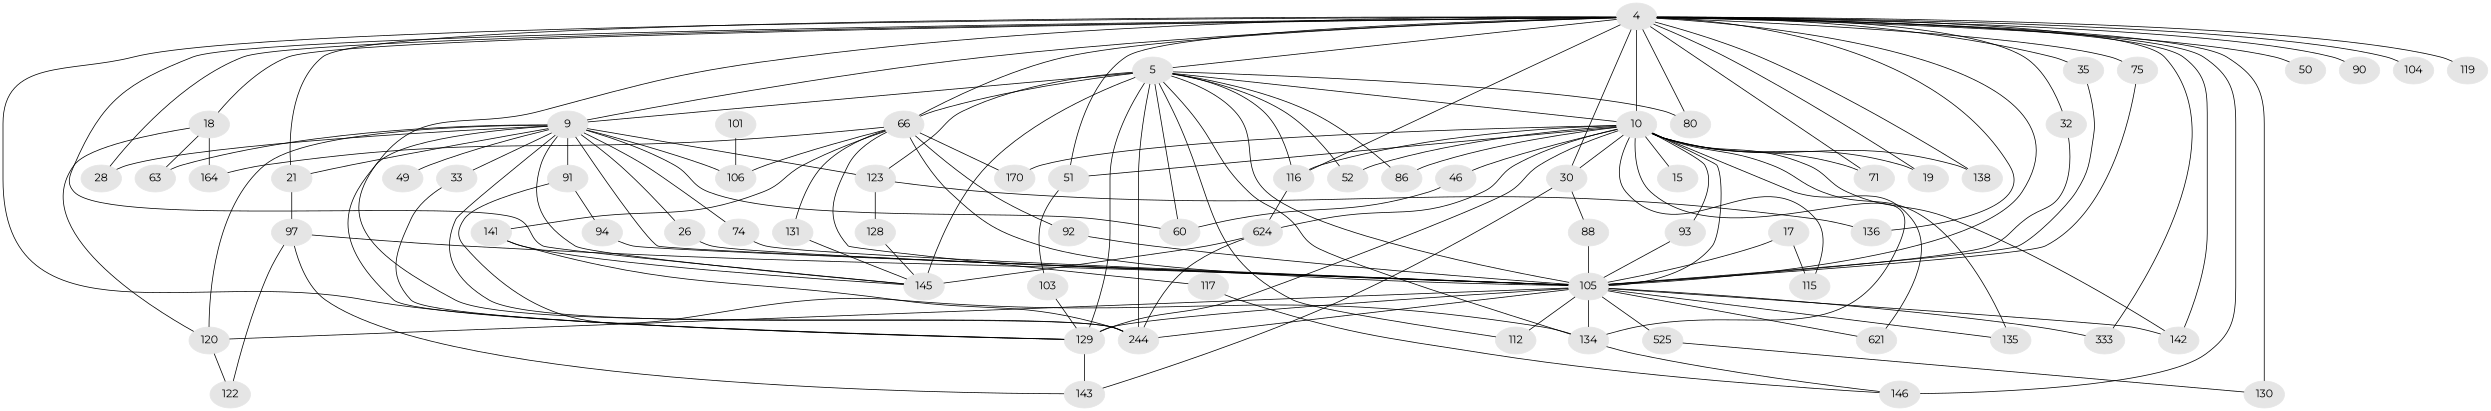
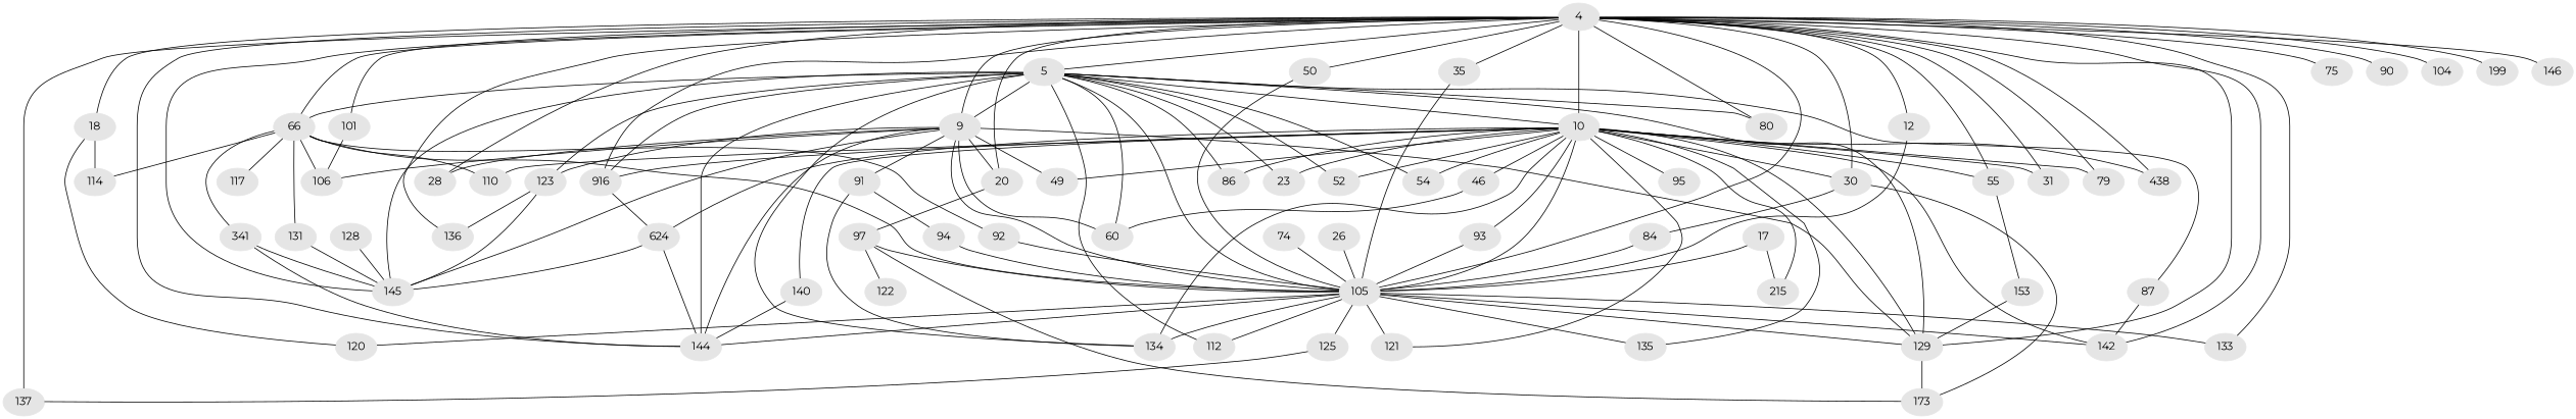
  graph {
    fontname=Montserrat
    node [color=gray90 fontname=Montserrat style=filled]
    edge [fontname=Montserrat]
    4 [super="+2"]
    5
    9 [super="+8"]
    10 [super="+3+7"]
-   12 [label=32]
+   12
    18
-   21
+   21 [label=20]
    28
    35
    50
-   55 [super="+40" label=51]
+   55 [super="+40"]
    66 [super="+45+64"]
-   71
+   71 [label=31]
    75
-   79 [label=19]
+   79
    80
    90
    101
    104
    105 [super="+14+73+6"]
-   116 [super="+39+111+29"]
-   119
+   116 [super="+39+111+29" label=916]
+   119 [label=199]
    129 [super="+85+68+127"]
-   130 [super="+25"]
-   133 [label=333]
+   130 [super="+25" label=137]
+   133
    136
-   138
+   138 [label=438]
    142 [super="+107+109+139"]
-   144 [super="+72+62+83+82" label=244]
+   144 [super="+72+62+83+82"]
    145 [super="+47+118"]
    146 [super="+78"]
    30
+   23
    52
+   54
    60 [super="+42"]
    86
+   87
    112
    123 [super="+113"]
    134 [super="+44+81+76"]
    26
-   33
-   63
    74
    91 [super="+38"]
    106 [super="+89"]
    120 [super="+20+99"]
    49
-   15
+   15 [label=95]
    46
    93
-   110 [label=170]
-   115
-   121 [label=621]
+   110
+   115 [label=215]
+   121
    n56 [label=624 super="+67+102"]
    135
-   114 [label=164]
+   140
+   114
    97 [super="+59"]
-   103
+   103 [label=153]
    92
    117
    131
-   141 [super="+132"]
-   125 [label=525]
-   143 [super="+126"]
+   141 [super="+132" label=341]
+   125
+   143 [super="+126" label=173]
    128
    94
    122
-   84 [super="+31" label=88]
+   84 [super="+31"]
    17
    4 -- 5 [weight=2]
    4 -- 9 [weight=4]
    4 -- 10 [weight=6]
    4 -- 12
    4 -- 18 [weight=2]
    4 -- 21
    4 -- 28
    4 -- 35
    4 -- 50
    4 -- 55 [weight=2]
    4 -- 66 [weight=7]
    4 -- 71
    4 -- 75 [weight=2]
    4 -- 79
    4 -- 80
    4 -- 90 [weight=2]
+   4 -- 101
    4 -- 104 [weight=2]
    4 -- 105 [weight=5]
    4 -- 116 [weight=2]
    4 -- 119 [weight=2]
    4 -- 129
    4 -- 130 [weight=3]
    4 -- 133
    4 -- 136
    4 -- 138
    4 -- 142 [weight=2]
    4 -- 144 [weight=2]
    4 -- 145 [weight=2]
    4 -- 146 [weight=2]
    4 -- 30
    5 -- 9 [weight=2]
    5 -- 10 [weight=3]
    5 -- 66
    5 -- 80
    5 -- 105 [weight=2]
    5 -- 116 [weight=3]
    5 -- 129 [weight=2]
    5 -- 144 [weight=3]
    5 -- 145 [weight=4]
+   5 -- 23
    5 -- 52
+   5 -- 54
    5 -- 60
    5 -- 86
+   5 -- 87
    5 -- 112
    5 -- 123 [weight=4]
    5 -- 134
    9 -- 21
    9 -- 28
    9 -- 105 [weight=5]
    9 -- 129
    9 -- 144 [weight=2]
    9 -- 145 [weight=2]
    9 -- 60 [weight=2]
    9 -- 123
-   9 -- 26
-   9 -- 33 [weight=2]
-   9 -- 63
-   9 -- 74
    9 -- 91 [weight=3]
    9 -- 106
-   9 -- 120 [weight=3]
    9 -- 49 [weight=6]
    10 -- 55 [weight=2]
    10 -- 71
    10 -- 79
    10 -- 105 [weight=6]
    10 -- 116
    10 -- 129
    10 -- 138
    10 -- 142 [weight=2]
    10 -- 30 [weight=2]
+   10 -- 23
    10 -- 52
+   10 -- 54
    10 -- 86
    10 -- 134 [weight=2]
+   10 -- 49 [weight=2]
    10 -- 15
    10 -- 46
    10 -- 93
    10 -- 110
    10 -- 115
    10 -- 121
    10 -- n56
    10 -- 135
+   10 -- 140
    12 -- 105
-   18 -- 63
    18 -- 120
    18 -- 114
    21 -- 97
    35 -- 105
-   75 -- 105
+   50 -- 105
    55 -- 103
    66 -- 105 [weight=4]
    66 -- 106 [weight=3]
    66 -- 110
    66 -- 114
    66 -- 92
    66 -- 117
    66 -- 131
    66 -- 141
    101 -- 106
    105 -- 129 [weight=2]
    105 -- 133
    105 -- 142 [weight=3]
    105 -- 144 [weight=3]
    105 -- 112
    105 -- 134 [weight=2]
    105 -- 120
    105 -- 121
    105 -- 135
    105 -- 125
    116 -- n56
    129 -- 143
    30 -- 143
    30 -- 84
+   87 -- 142
    123 -- 136
-   123 -- 128
-   134 -- 146
+   123 -- 145
    26 -- 105
-   33 -- 129
    74 -- 105
    91 -- 134
    91 -- 94
-   120 -- 122
    46 -- 60
    93 -- 105
    n56 -- 144
    n56 -- 145 [weight=3]
+   140 -- 144
    97 -- 105 [weight=2]
    97 -- 143
    97 -- 122
    103 -- 129
    92 -- 105
-   117 -- 146
    131 -- 145
    141 -- 144
    141 -- 145
    125 -- 130
    128 -- 145
    94 -- 105
    84 -- 105 [weight=2]
    17 -- 105 [weight=2]
    17 -- 115
  }
